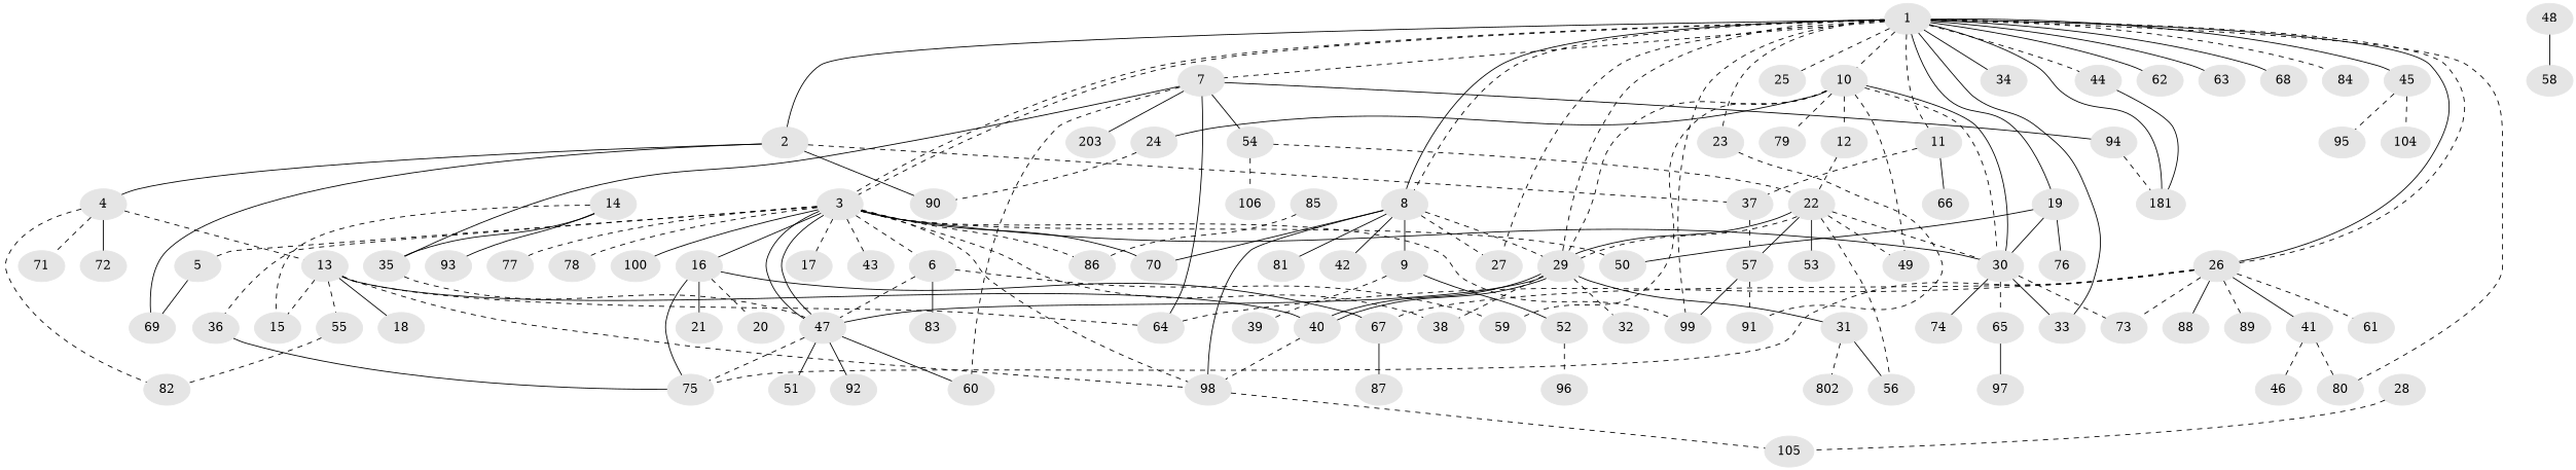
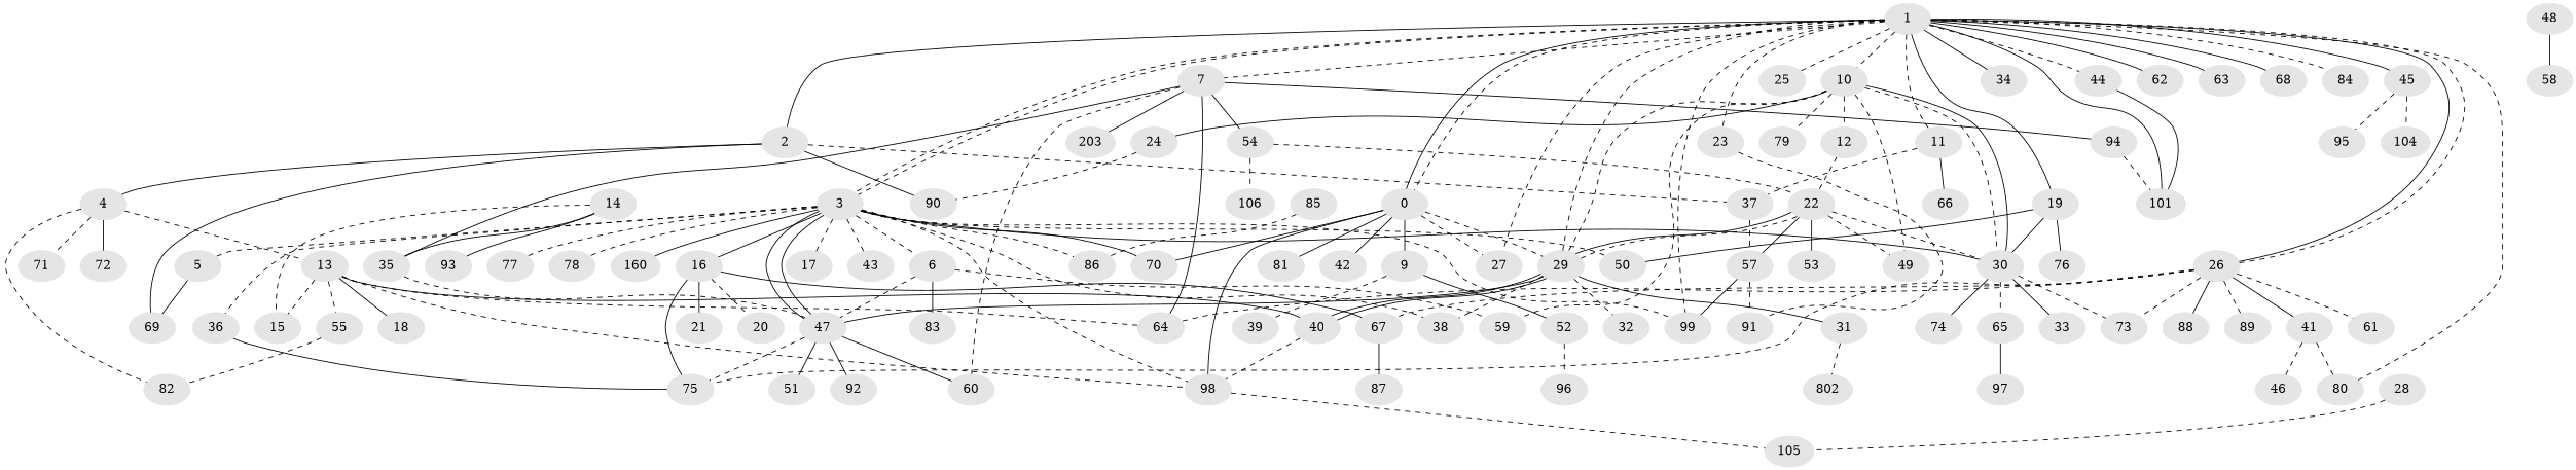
  graph {
    node [color=gray90 style=filled]
    edge [style=dashed]
    1
    2
    3
    7
-   8
+   8 [label=0]
    10
    11
    19
    23
    25
    26
    27
    29
    33
    34
    44
    45
    62
    63
    68
    84
    99
-   101 [label=181]
+   101
    80
    4
    37
    69
    90
    5
    6
    16
    17
    30
    36
    38
    43
    47
    50
    70
    77
    78
    98
-   100
+   100 [label=160]
    86
    35
    54
    60
    64
    94
    n50 [label=203]
    9
    42
    81
    59
    12
    24
    49
    79
    66
    76
    91
    67
    75
    41
    61
    73
    88
    89
    28
    105
    40
    31
    32
    95
    104
    13
    71
    72
    82
    57
    83
    20
    21
    65
    74
    51
    92
    85
    15
    18
    55
    14
    93
    22
    106
    39
    52
    96
    53
-   56
    87
    46
    n103 [label=802]
    97
    48
    58
    1 -- 2 [style=solid]
    1 -- 3
    1 -- 3
    1 -- 7
    1 -- 8 [style=solid]
    1 -- 8
    1 -- 10
    1 -- 11
    1 -- 19 [style=solid]
    1 -- 23
    1 -- 25
    1 -- 26 [style=solid]
    1 -- 26
    1 -- 27
    1 -- 29
-   1 -- 33 [style=solid]
    1 -- 34 [style=solid]
    1 -- 44
    1 -- 45 [style=solid]
    1 -- 62 [style=solid]
    1 -- 63 [style=solid]
    1 -- 68 [style=solid]
    1 -- 84
    1 -- 99
    1 -- 101 [style=solid]
    1 -- 80
    2 -- 4 [style=solid]
    2 -- 37
    2 -- 69 [style=solid]
    2 -- 90 [style=solid]
    3 -- 99
    3 -- 5
    3 -- 6
    3 -- 16 [style=solid]
    3 -- 17
    3 -- 30 [style=solid]
    3 -- 36
    3 -- 38
    3 -- 43
    3 -- 47 [style=solid]
    3 -- 47 [style=solid]
    3 -- 50
    3 -- 70 [style=solid]
    3 -- 77
    3 -- 78
    3 -- 98
    3 -- 100 [style=solid]
    3 -- 86
    7 -- 35 [style=solid]
    7 -- 54 [style=solid]
    7 -- 60
    7 -- 64 [style=solid]
    7 -- 94 [style=solid]
    7 -- n50 [style=solid]
    8 -- 27
    8 -- 29
    8 -- 70 [style=solid]
    8 -- 98 [style=solid]
    8 -- 9 [style=solid]
    8 -- 42 [style=solid]
    8 -- 81 [style=solid]
    10 -- 29
    10 -- 30
    10 -- 30 [style=solid]
    10 -- 59
    10 -- 12
    10 -- 24 [style=solid]
    10 -- 49
    10 -- 79
    11 -- 37
    11 -- 66 [style=solid]
    19 -- 30 [style=solid]
    19 -- 50 [style=solid]
    19 -- 76 [style=solid]
    23 -- 91
    26 -- 64
    26 -- 67
    26 -- 75
    26 -- 41 [style=solid]
    26 -- 61
    26 -- 73
    26 -- 88 [style=solid]
    26 -- 89
    29 -- 38
    29 -- 47 [style=solid]
    29 -- 40 [style=solid]
    29 -- 40 [style=solid]
    29 -- 31 [style=solid]
    29 -- 32
    44 -- 101 [style=solid]
    45 -- 95
    45 -- 104
    4 -- 13
    4 -- 71
    4 -- 72 [style=solid]
    4 -- 82
    37 -- 57
    5 -- 69 [style=solid]
    6 -- 47
    6 -- 59
    6 -- 83 [style=solid]
    16 -- 67 [style=solid]
    16 -- 75 [style=solid]
    16 -- 20
    16 -- 21 [style=solid]
    30 -- 33 [style=solid]
    30 -- 73
    30 -- 65
    30 -- 74 [style=solid]
    36 -- 75 [style=solid]
    47 -- 60 [style=solid]
    47 -- 75
    47 -- 51 [style=solid]
    47 -- 92 [style=solid]
    98 -- 105
    35 -- 47
    54 -- 22
    54 -- 106
    94 -- 101
    9 -- 39
    9 -- 52 [style=solid]
    12 -- 22
    24 -- 90
    67 -- 87 [style=solid]
    41 -- 80
    41 -- 46
    28 -- 105
    40 -- 98
-   31 -- 56 [style=solid]
    31 -- n103
    13 -- 98
    13 -- 64
    13 -- 40 [style=solid]
    13 -- 15
    13 -- 18 [style=solid]
    13 -- 55
    57 -- 99 [style=solid]
    57 -- 91
    65 -- 97 [style=solid]
    85 -- 86
    55 -- 82
    14 -- 35 [style=solid]
    14 -- 15
    14 -- 93 [style=solid]
    22 -- 29 [style=solid]
    22 -- 29
    22 -- 30
    22 -- 49
    22 -- 57 [style=solid]
    22 -- 53 [style=solid]
-   22 -- 56
    52 -- 96
    48 -- 58 [style=solid]
  }
